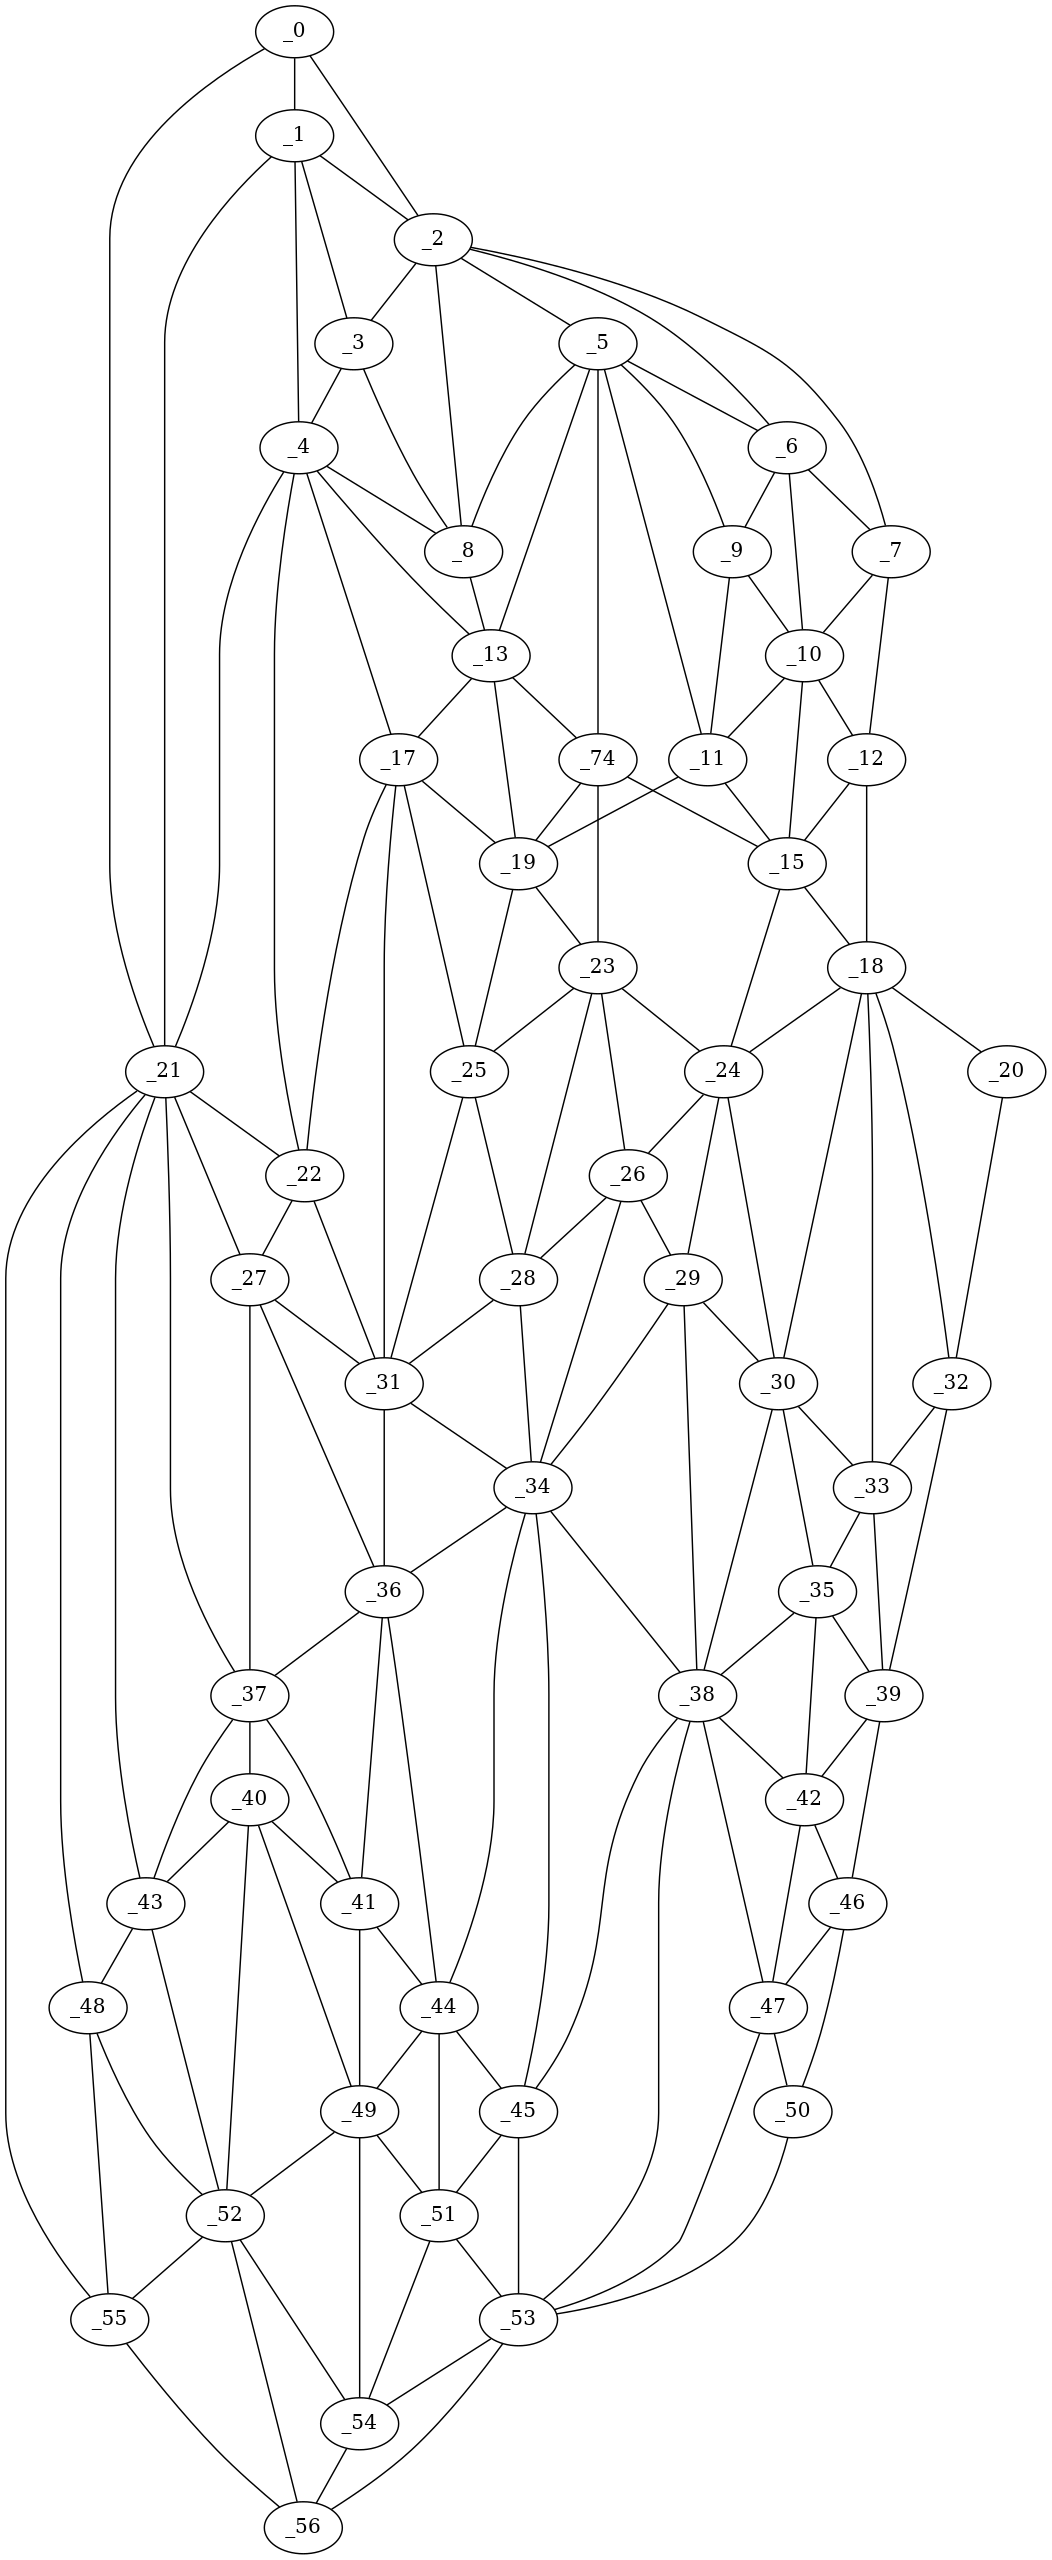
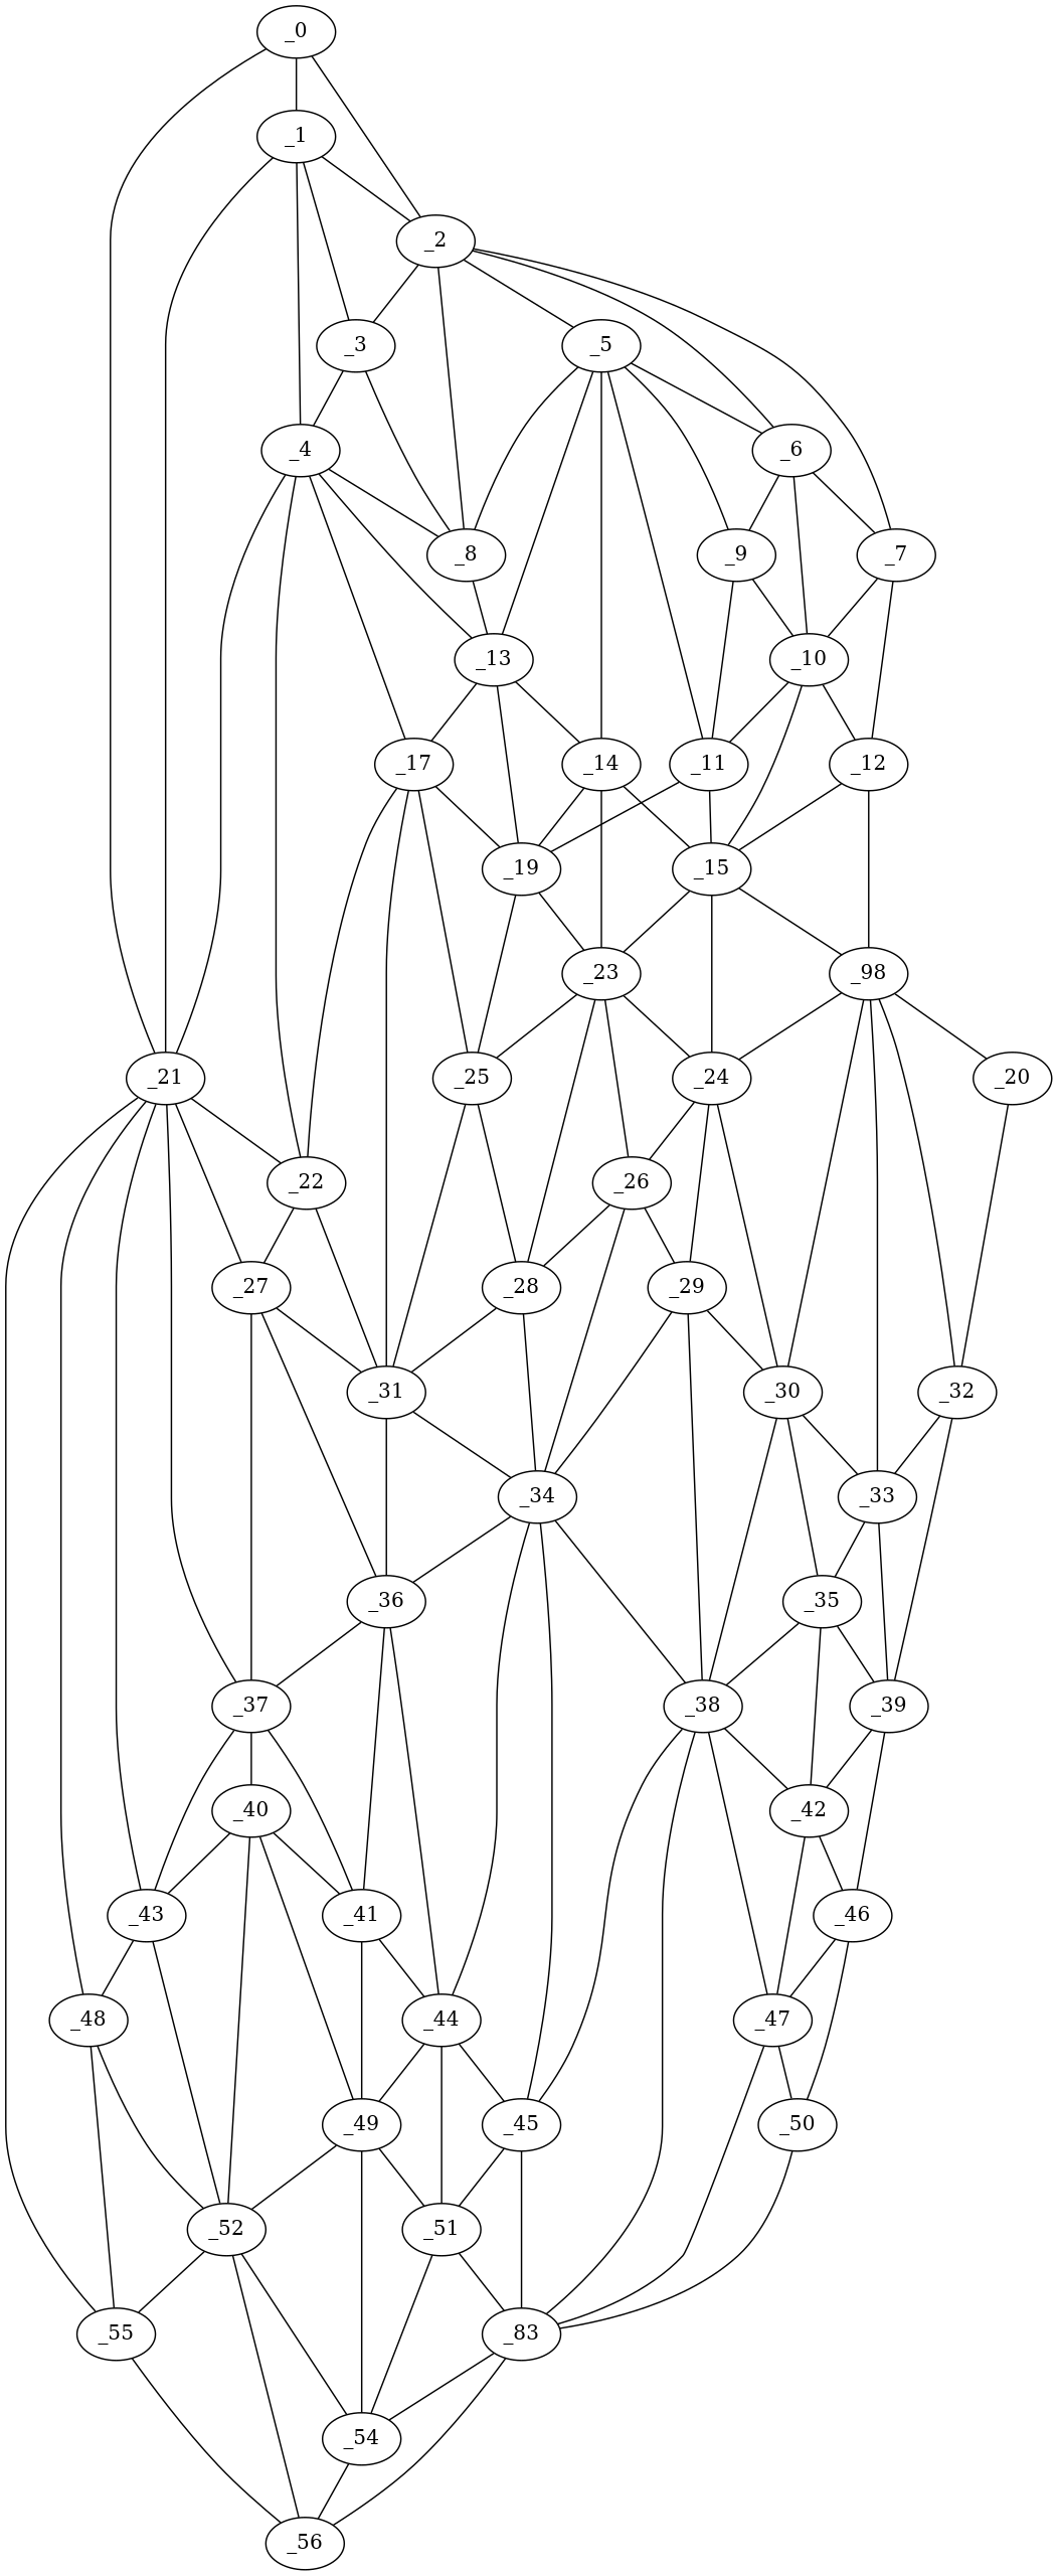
  graph {
    node [x=28 y=95]
    edge [valence=2]
    _0 [x=15 y=16]
    _1 [x=18 y=25]
    _2 [x=22 y=69]
    _21 [x=61 y=8]
    _3 [x=24 y=57]
    _4 [y=50]
    _5 [y=77]
    _6
    _7 [x=30 y=105]
    _8 [x=32 y=64]
    _22 [x=61 y=52]
    _27 [x=68 y=48]
    _37 [x=83 y=45]
    _43 [x=94 y=40]
    _48 [x=100 y=34]
    _55 [x=110 y=17]
    _13 [x=41 y=67]
    _17 [x=55 y=60]
    _9 [x=34 y=88]
    _11 [x=39 y=88]
-   _14 [x=47 y=82 label=_74]
+   _14 [x=47 y=82]
    _10 [x=37 y=98]
    _12 [x=40 y=112]
    _31 [x=75 y=61]
    _36 [x=82 y=59]
    _41 [x=92 y=51]
    _40 [x=92 y=46]
    _52 [x=106 y=40]
    _56 [x=114 y=44]
    _19 [x=57 y=75]
    _25 [x=65 y=74]
    _15 [x=50 y=91]
    _23 [x=62 y=84]
-   _18 [x=56 y=113]
+   _18 [x=56 y=113 label=_98]
    _28 [x=69 y=81]
    _34 [x=79 y=85]
    _24 [x=64 y=96]
    _26 [x=67 y=92]
    _20 [x=58 y=123]
    _30 [x=74 y=104]
    _32 [x=75 y=122]
    _33 [x=78 y=114]
    _29 [x=73 y=99]
    _38 [x=87]
    _35 [x=81 y=109]
    _39 [x=90 y=118]
    _44 [x=94 y=64]
    _45 [x=97 y=75]
    _42 [x=92 y=110]
    _47 [x=99 y=101]
-   _53 [x=106 y=86]
+   _53 [x=106 y=86 label=_83]
    _46 [x=98 y=109]
    _49 [x=102 y=55]
    _54 [x=109 y=56]
    _51 [x=103 y=65]
    _50 [x=102 y=104]
    _0 -- _1 [valence=1]
    _0 -- _2 [valence=1]
    _0 -- _21 [valence=1]
    _1 -- _2
    _1 -- _21 [valence=1]
    _1 -- _3 [valence=1]
    _1 -- _4
    _2 -- _3 [valence=1]
    _2 -- _5
    _2 -- _6 [valence=1]
    _2 -- _7 [valence=1]
    _2 -- _8 [valence=1]
    _21 -- _22 [valence=1]
    _21 -- _27
    _21 -- _37
    _21 -- _43
    _21 -- _48 [valence=1]
    _21 -- _55 [valence=1]
    _3 -- _4
    _3 -- _8
    _4 -- _21
    _4 -- _8
    _4 -- _22
    _4 -- _13
    _4 -- _17 [valence=1]
    _5 -- _6
    _5 -- _8
    _5 -- _13
    _5 -- _9
    _5 -- _11
    _5 -- _14 [valence=1]
    _6 -- _7
    _6 -- _9
    _6 -- _10
    _7 -- _10
    _7 -- _12 [valence=1]
    _8 -- _13
    _22 -- _27
    _22 -- _31
    _27 -- _37
    _27 -- _31
    _27 -- _36 [valence=1]
    _37 -- _43
    _37 -- _41
    _37 -- _40
    _43 -- _48
    _43 -- _52 [valence=1]
    _48 -- _55
    _48 -- _52 [valence=1]
    _55 -- _56 [valence=1]
    _13 -- _17 [valence=1]
    _13 -- _14
    _13 -- _19 [valence=1]
    _17 -- _22
    _17 -- _31
    _17 -- _19
    _17 -- _25
    _9 -- _11 [valence=1]
    _9 -- _10 [valence=1]
    _11 -- _19 [valence=1]
    _11 -- _15 [valence=1]
    _14 -- _19
    _14 -- _15 [valence=1]
    _14 -- _23 [valence=1]
    _10 -- _11
    _10 -- _12
    _10 -- _15 [valence=1]
    _12 -- _15
    _12 -- _18 [valence=1]
    _31 -- _36
    _31 -- _34 [valence=1]
    _36 -- _37
    _36 -- _41 [valence=1]
    _36 -- _44
    _41 -- _44
    _41 -- _49
    _40 -- _43
    _40 -- _41
    _40 -- _52 [valence=1]
    _40 -- _49
    _52 -- _55 [valence=1]
    _52 -- _56
    _52 -- _54 [valence=1]
    _19 -- _25
    _19 -- _23
    _25 -- _31
    _25 -- _28
+   _15 -- _23
    _15 -- _18 [valence=1]
    _15 -- _24 [valence=1]
    _23 -- _25 [valence=1]
    _23 -- _28
    _23 -- _24
    _23 -- _26 [valence=1]
    _18 -- _24
    _18 -- _20
    _18 -- _30
    _18 -- _32
    _18 -- _33
    _28 -- _31
    _28 -- _34
    _34 -- _36
    _34 -- _38
    _34 -- _44 [valence=1]
    _34 -- _45 [valence=1]
    _24 -- _26
    _24 -- _30 [valence=1]
    _24 -- _29
    _26 -- _28 [valence=1]
    _26 -- _34
    _26 -- _29 [valence=1]
    _20 -- _32 [valence=1]
    _30 -- _33 [valence=1]
    _30 -- _38
    _30 -- _35 [valence=1]
    _32 -- _33
    _32 -- _39 [valence=1]
    _33 -- _35
    _33 -- _39
    _29 -- _34 [valence=1]
    _29 -- _30 [valence=1]
    _29 -- _38
    _38 -- _45
    _38 -- _42
    _38 -- _47
    _38 -- _53
    _35 -- _38
    _35 -- _39
    _35 -- _42
    _39 -- _42 [valence=1]
    _39 -- _46 [valence=1]
    _44 -- _45
    _44 -- _49
    _44 -- _51 [valence=1]
    _45 -- _53 [valence=1]
    _45 -- _51 [valence=1]
    _42 -- _47
    _42 -- _46
    _47 -- _53 [valence=1]
    _47 -- _50 [valence=1]
    _53 -- _56 [valence=1]
    _53 -- _54
    _46 -- _47 [valence=1]
    _46 -- _50 [valence=1]
    _49 -- _52
    _49 -- _54
    _49 -- _51
    _54 -- _56 [valence=1]
    _51 -- _53
    _51 -- _54 [valence=1]
    _50 -- _53 [valence=1]
  }
